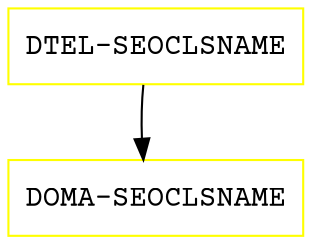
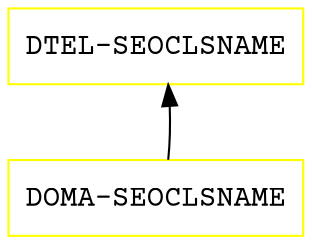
  digraph {
    fontname="Courier Prime"
    node [color=yellow shape=box fontname="Courier Prime"]
    "DTEL-SEOCLSNAME"
    "DOMA-SEOCLSNAME"
-   "DTEL-SEOCLSNAME" -> "DOMA-SEOCLSNAME" [fontname="Courier Prime"]
+   "DOMA-SEOCLSNAME" -> "DTEL-SEOCLSNAME" [fontname="Courier Prime"]
  }
